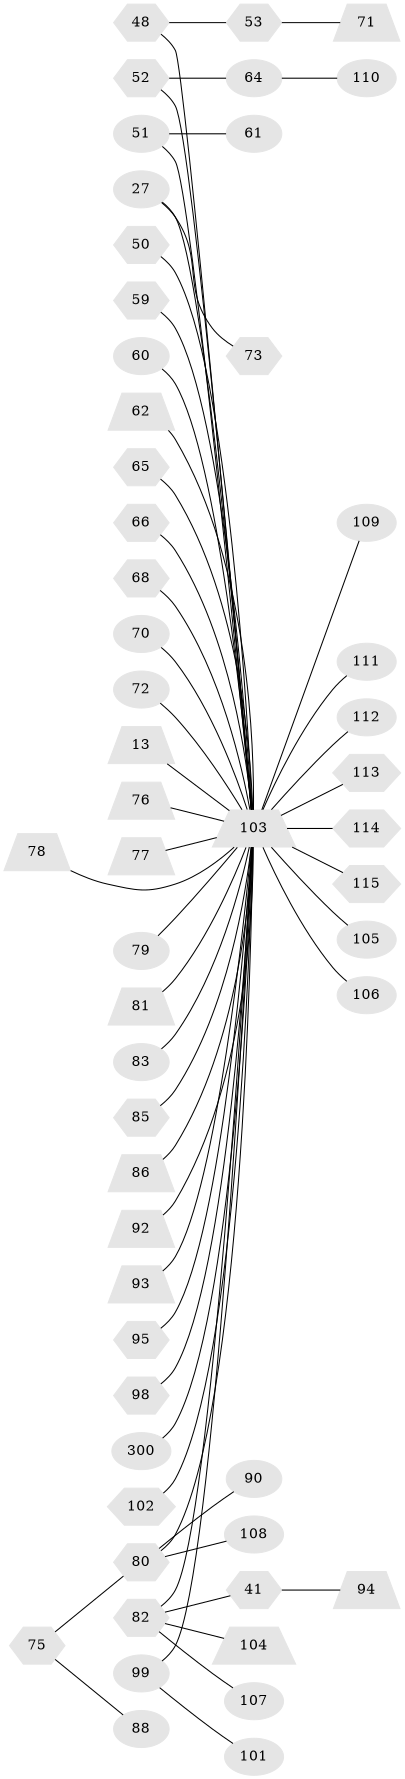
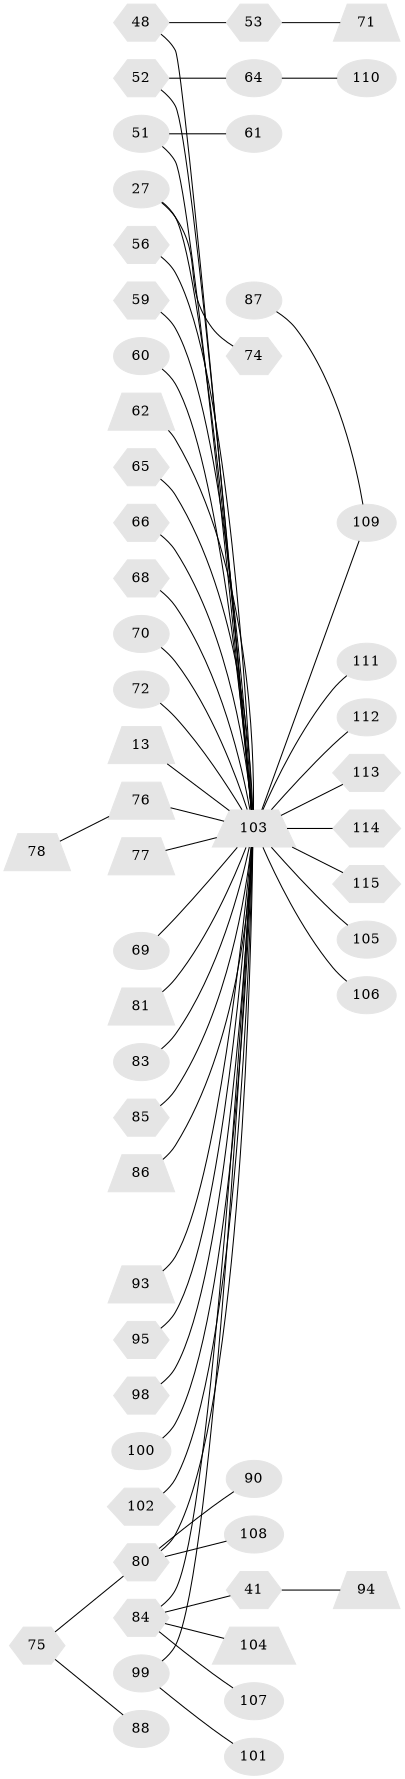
  graph {
    rankdir=LR
    node [color=gray90 shape=ellipse style=filled]
    48 [shape=hexagon super="+39"]
    53 [shape=hexagon]
    103 [shape=trapezium super="+89"]
    71 [shape=trapezium]
    109 [super="+82"]
    105
    106
    111
    112
    113 [shape=hexagon]
    114 [shape=hexagon]
    115 [shape=hexagon]
-   50 [shape=hexagon]
+   50 [shape=hexagon label=56]
    51
    61
    52 [shape=hexagon]
    64
    110
    59 [shape=hexagon]
    60
    62 [shape=trapezium]
    65 [shape=hexagon]
    66 [shape=hexagon]
    n24 [label=27]
-   74 [shape=hexagon label=73]
+   74 [shape=hexagon]
    68 [shape=hexagon]
    70
    72
    n29 [label=13 shape=trapezium]
    80 [shape=hexagon super="+41"]
    90
    108
    75 [shape=hexagon]
    88
    76 [shape=trapezium]
    77 [shape=trapezium]
    78 [shape=trapezium]
-   79
+   79 [label=69]
    81 [shape=trapezium]
    83
-   84 [shape=hexagon super="+54+56" label=82]
+   84 [shape=hexagon super="+54+56"]
    n42 [label=41 shape=hexagon]
    104 [shape=trapezium]
    107
    94 [shape=trapezium]
    85 [shape=hexagon]
    86 [shape=trapezium]
-   92 [shape=trapezium]
+   87
    93 [shape=trapezium]
    95 [shape=hexagon]
    98 [shape=hexagon]
    99 [super="+96"]
    101
-   100 [label=300]
+   100
    102 [shape=hexagon]
    48 -- 53
    48 -- 103
    53 -- 71
    103 -- 109
    103 -- 105
    103 -- 106
    103 -- 111
    103 -- 112
    103 -- 113
    103 -- 114
    103 -- 115
    50 -- 103
    51 -- 103
    51 -- 61
    52 -- 103
    52 -- 64
    64 -- 110
    59 -- 103
    60 -- 103
    62 -- 103
    65 -- 103
    66 -- 103
    n24 -- 103
    n24 -- 74
    68 -- 103
    70 -- 103
    72 -- 103
    n29 -- 103
    80 -- 103
    80 -- 90
    80 -- 108
    75 -- 80
    75 -- 88
    76 -- 103
    77 -- 103
-   78 -- 103
+   78 -- 76
    79 -- 103
    81 -- 103
    83 -- 103
    84 -- 103
    84 -- n42
    84 -- 104
    84 -- 107
    n42 -- 94
    85 -- 103
    86 -- 103
-   92 -- 103
+   87 -- 109
    93 -- 103
    95 -- 103
    98 -- 103
    99 -- 103
    99 -- 101
    100 -- 103
    102 -- 103
  }
